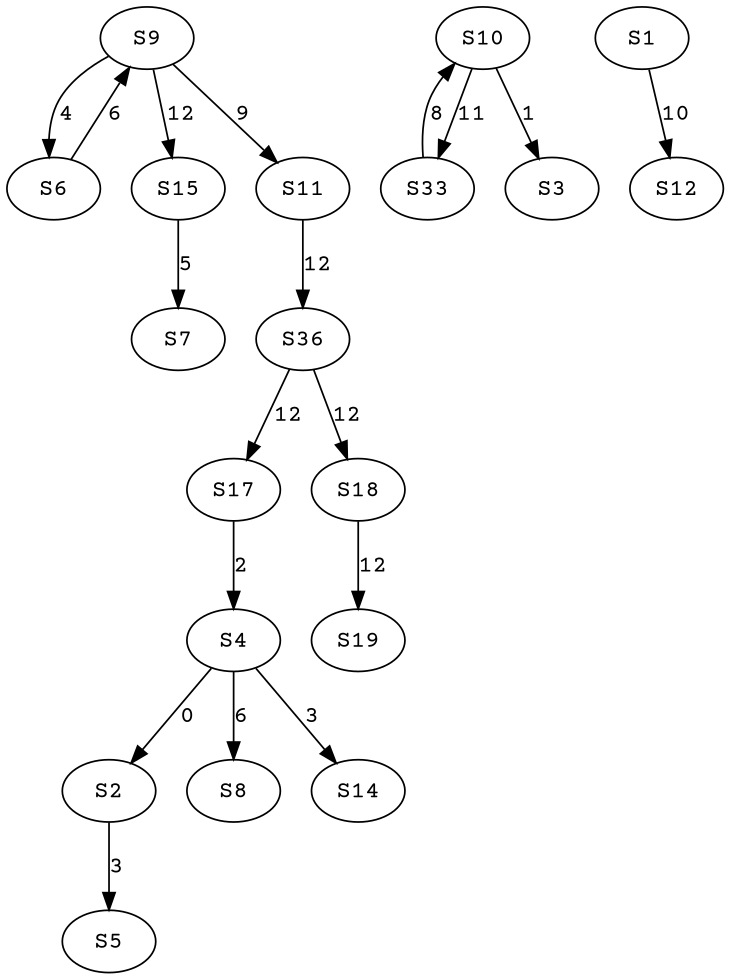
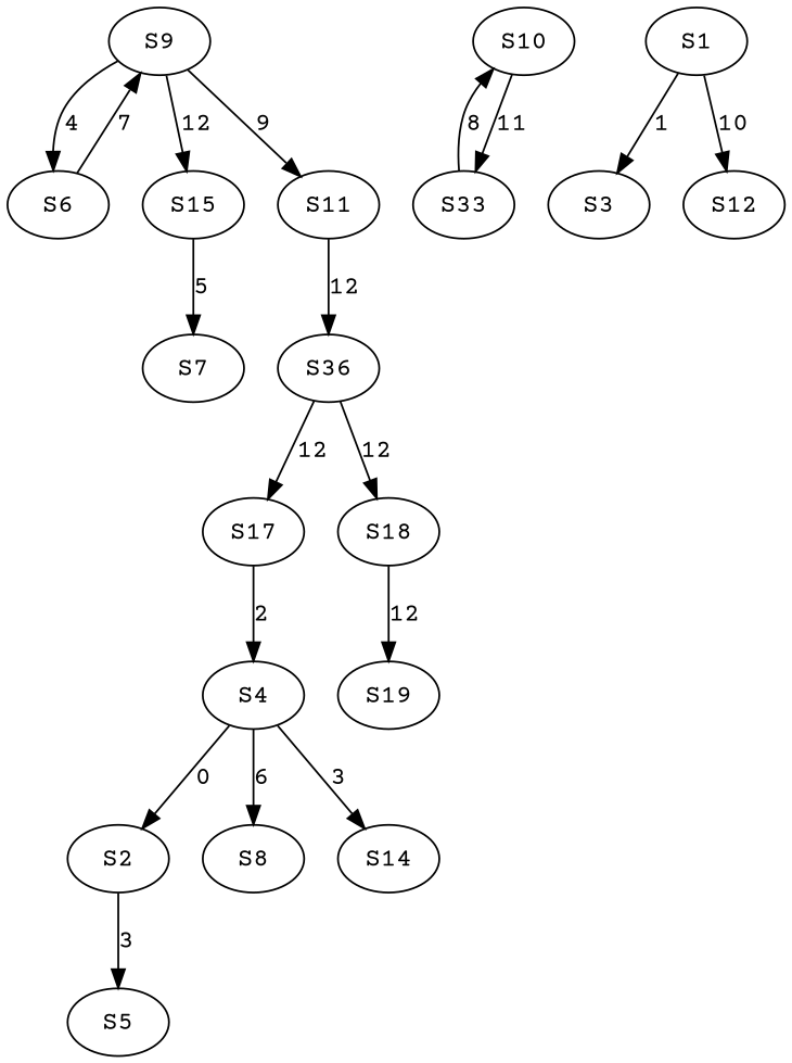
  strict digraph {
    fontname="Courier Prime"
    node [fontname="Courier Prime"]
    edge [fontname="Courier Prime"]
    S4
    S2
    S8
    S14
    S5
    S10
    S3
    n8 [label=S33]
    S17
    S9
    S6
    S15
    S11
    S7
    n15 [label=S36]
    S18
    S1
    S12
    S19
    S4 -> S2 [label=0]
    S4 -> S8 [label=6]
    S4 -> S14 [label=3]
    S2 -> S5 [label=3]
-   S10 -> S3 [label=1]
+   S1 -> S3 [label=1]
    S10 -> n8 [label=11]
    n8 -> S10 [label=8]
    S17 -> S4 [label=2]
    S9 -> S6 [label=4]
    S9 -> S15 [label=12]
    S9 -> S11 [label=9]
-   S6 -> S9 [label=6]
+   S6 -> S9 [label=7]
    S15 -> S7 [label=5]
    S11 -> n15 [label=12]
    n15 -> S17 [label=12]
    n15 -> S18 [label=12]
    S18 -> S19 [label=12]
    S1 -> S12 [label=10]
  }
